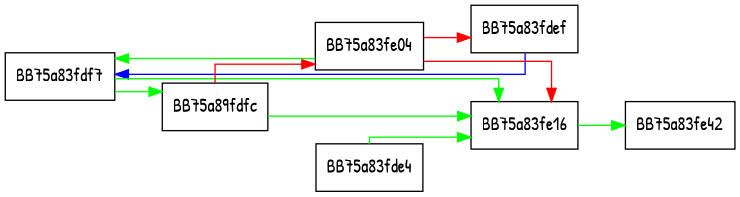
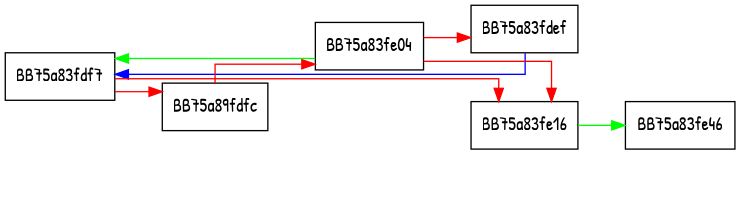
  digraph {
    fontname="Patrick Hand"
    rankdir=LR
    splines=ortho
    node [fontname="Patrick Hand" shape=box]
    edge [color=green fontname="Patrick Hand"]
-   BB75a83fde4
    BB75a83fe16
-   BB75a83fe46 [label=BB75a83fe42]
+   BB75a83fe46
    BB75a83fdef
    BB75a83fdf7
    n6 [label=BB75a89fdfc]
    BB75a83fe04
-   BB75a83fde4 -> BB75a83fe16
    BB75a83fe16 -> BB75a83fe46
    BB75a83fdef -> BB75a83fdf7 [color=blue]
-   BB75a83fdf7 -> BB75a83fe16
-   BB75a83fdf7 -> n6
-   n6 -> BB75a83fe16
+   BB75a83fdf7 -> BB75a83fe16 [color=red]
+   BB75a83fdf7 -> n6 [color=red]
    n6 -> BB75a83fe04 [color=red]
    BB75a83fe04 -> BB75a83fe16 [color=red]
    BB75a83fe04 -> BB75a83fdef [color=red]
    BB75a83fe04 -> BB75a83fdf7
  }
